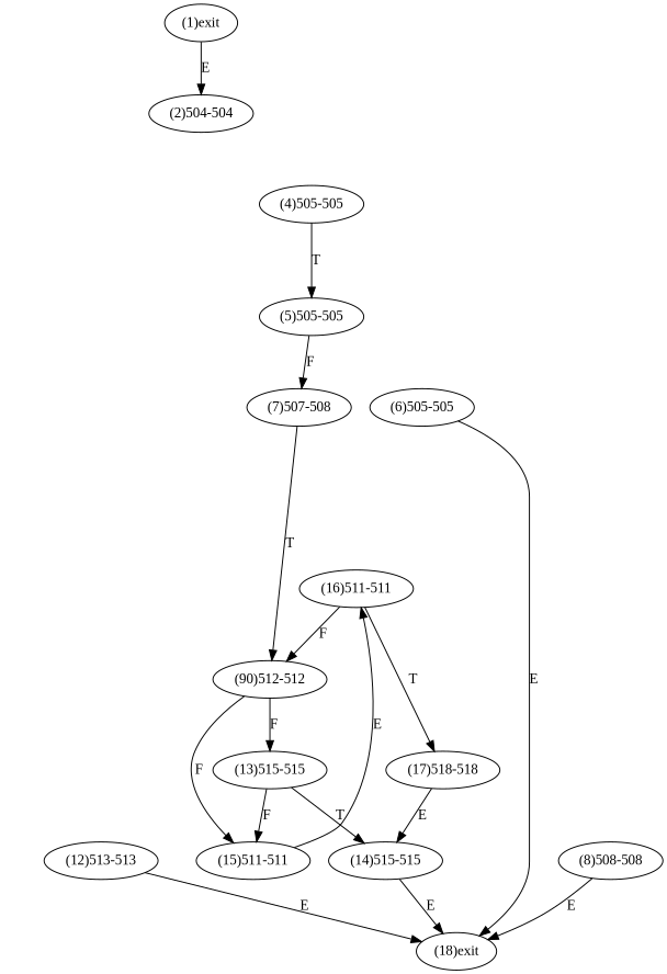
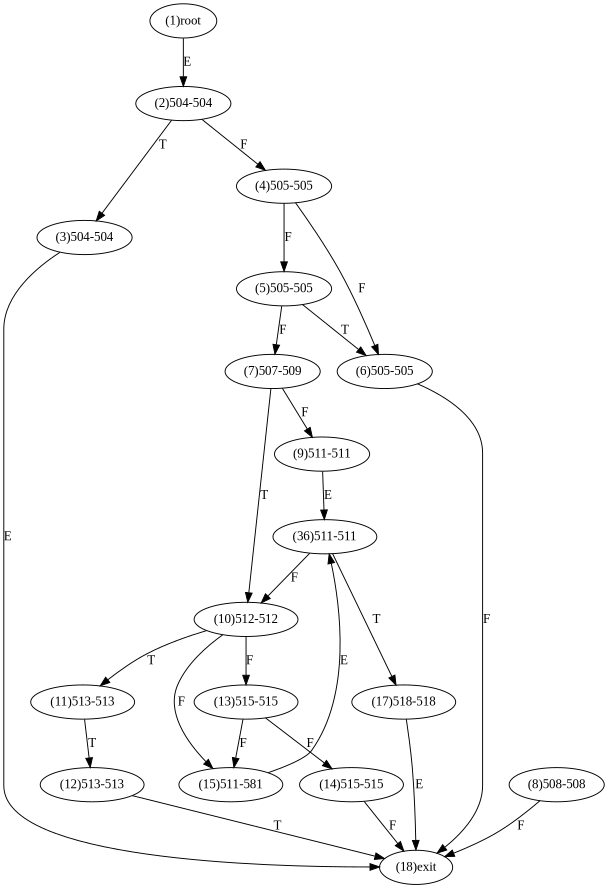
  digraph {
    fontname="Liberation Serif"
    node [fontname="Liberation Serif"]
    edge [fontname="Liberation Serif"]
-   n1 [label="(1)exit"]
+   n1 [label="(1)root"]
    n2 [label="(2)504-504"]
+   n3 [label="(3)504-504"]
    n4 [label="(4)505-505"]
    n5 [label="(18)exit"]
    n6 [label="(5)505-505"]
    n7 [label="(6)505-505"]
-   n8 [label="(7)507-508"]
-   n10 [label="(90)512-512"]
+   n8 [label="(7)507-509"]
+   n9 [label="(9)511-511"]
+   n10 [label="(10)512-512"]
    n11 [label="(8)508-508"]
-   n12 [label="(16)511-511"]
+   n12 [label="(36)511-511"]
    n13 [label="(17)518-518"]
+   n14 [label="(11)513-513"]
    n15 [label="(13)515-515"]
-   n16 [label="(15)511-511"]
+   n16 [label="(15)511-581"]
    n17 [label="(12)513-513"]
    n18 [label="(14)515-515"]
    n1 -> n2 [label=E]
-   n4 -> n6 [label=T]
+   n2 -> n3 [label=T]
+   n2 -> n4 [label=F]
+   n3 -> n5 [label=E]
+   n4 -> n6 [label=F]
+   n4 -> n7 [label=F]
+   n6 -> n7 [label=T]
    n6 -> n8 [label=F]
-   n7 -> n5 [label=E]
+   n7 -> n5 [label=F]
+   n8 -> n9 [label=F]
    n8 -> n10 [label=T]
+   n9 -> n12 [label=E]
+   n10 -> n14 [label=T]
    n10 -> n15 [label=F]
    n10 -> n16 [label=F]
-   n11 -> n5 [label=E]
+   n11 -> n5 [label=F]
    n12 -> n10 [label=F]
    n12 -> n13 [label=T]
-   n13 -> n18 [label=E]
+   n13 -> n5 [label=E]
+   n14 -> n17 [label=T]
    n15 -> n16 [label=F]
-   n15 -> n18 [label=T]
+   n15 -> n18 [label=F]
    n16 -> n12 [label=E]
-   n17 -> n5 [label=E]
-   n18 -> n5 [label=E]
+   n17 -> n5 [label=T]
+   n18 -> n5 [label=F]
  }
